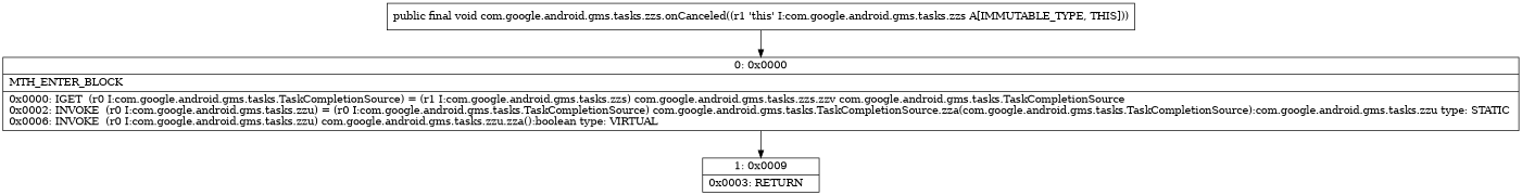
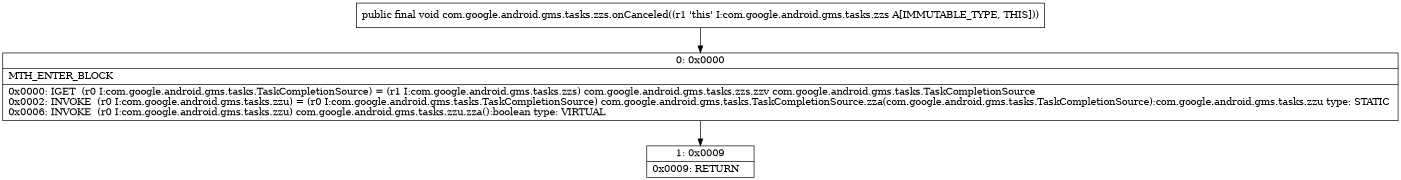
  digraph {
    node [shape=record]
    n1 [label="{0\:\ 0x0000|MTH_ENTER_BLOCK\l|0x0000: IGET  (r0 I:com.google.android.gms.tasks.TaskCompletionSource) = (r1 I:com.google.android.gms.tasks.zzs) com.google.android.gms.tasks.zzs.zzv com.google.android.gms.tasks.TaskCompletionSource \l0x0002: INVOKE  (r0 I:com.google.android.gms.tasks.zzu) = (r0 I:com.google.android.gms.tasks.TaskCompletionSource) com.google.android.gms.tasks.TaskCompletionSource.zza(com.google.android.gms.tasks.TaskCompletionSource):com.google.android.gms.tasks.zzu type: STATIC \l0x0006: INVOKE  (r0 I:com.google.android.gms.tasks.zzu) com.google.android.gms.tasks.zzu.zza():boolean type: VIRTUAL \l}"]
-   n2 [label="{1\:\ 0x0009|0x0003: RETURN   \l}"]
+   n2 [label="{1\:\ 0x0009|0x0009: RETURN   \l}"]
    n3 [label="{public final void com.google.android.gms.tasks.zzs.onCanceled((r1 'this' I:com.google.android.gms.tasks.zzs A[IMMUTABLE_TYPE, THIS])) }"]
    n1 -> n2
    n3 -> n1
  }
